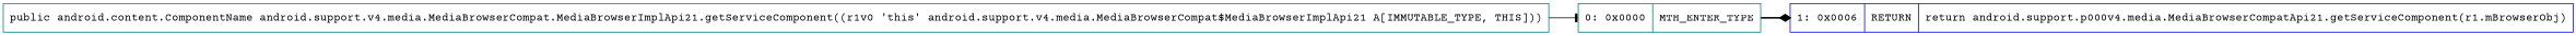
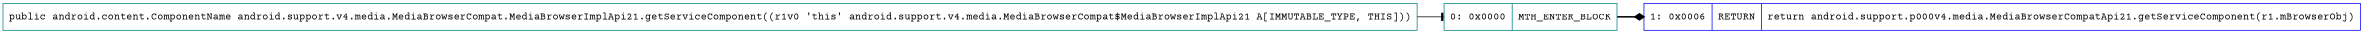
  digraph {
    rankdir=LR
    fontname="Courier Prime"
    node [shape=record color=teal fontname="Courier Prime"]
    edge [fontname="Courier Prime"]
-   n1 [label="{0\:\ 0x0000|MTH_ENTER_TYPE\l}"]
+   n1 [label="{0\:\ 0x0000|MTH_ENTER_BLOCK\l}"]
    n2 [label="{1\:\ 0x0006|RETURN\l|return android.support.p000v4.media.MediaBrowserCompatApi21.getServiceComponent(r1.mBrowserObj)\l}" color=blue]
    n3 [label="{public android.content.ComponentName android.support.v4.media.MediaBrowserCompat.MediaBrowserImplApi21.getServiceComponent((r1v0 'this' android.support.v4.media.MediaBrowserCompat$MediaBrowserImplApi21 A[IMMUTABLE_TYPE, THIS])) }"]
    n1 -> n2 [style=bold arrowhead=diamond]
    n3 -> n1 [style=solid arrowhead=tee]
  }
